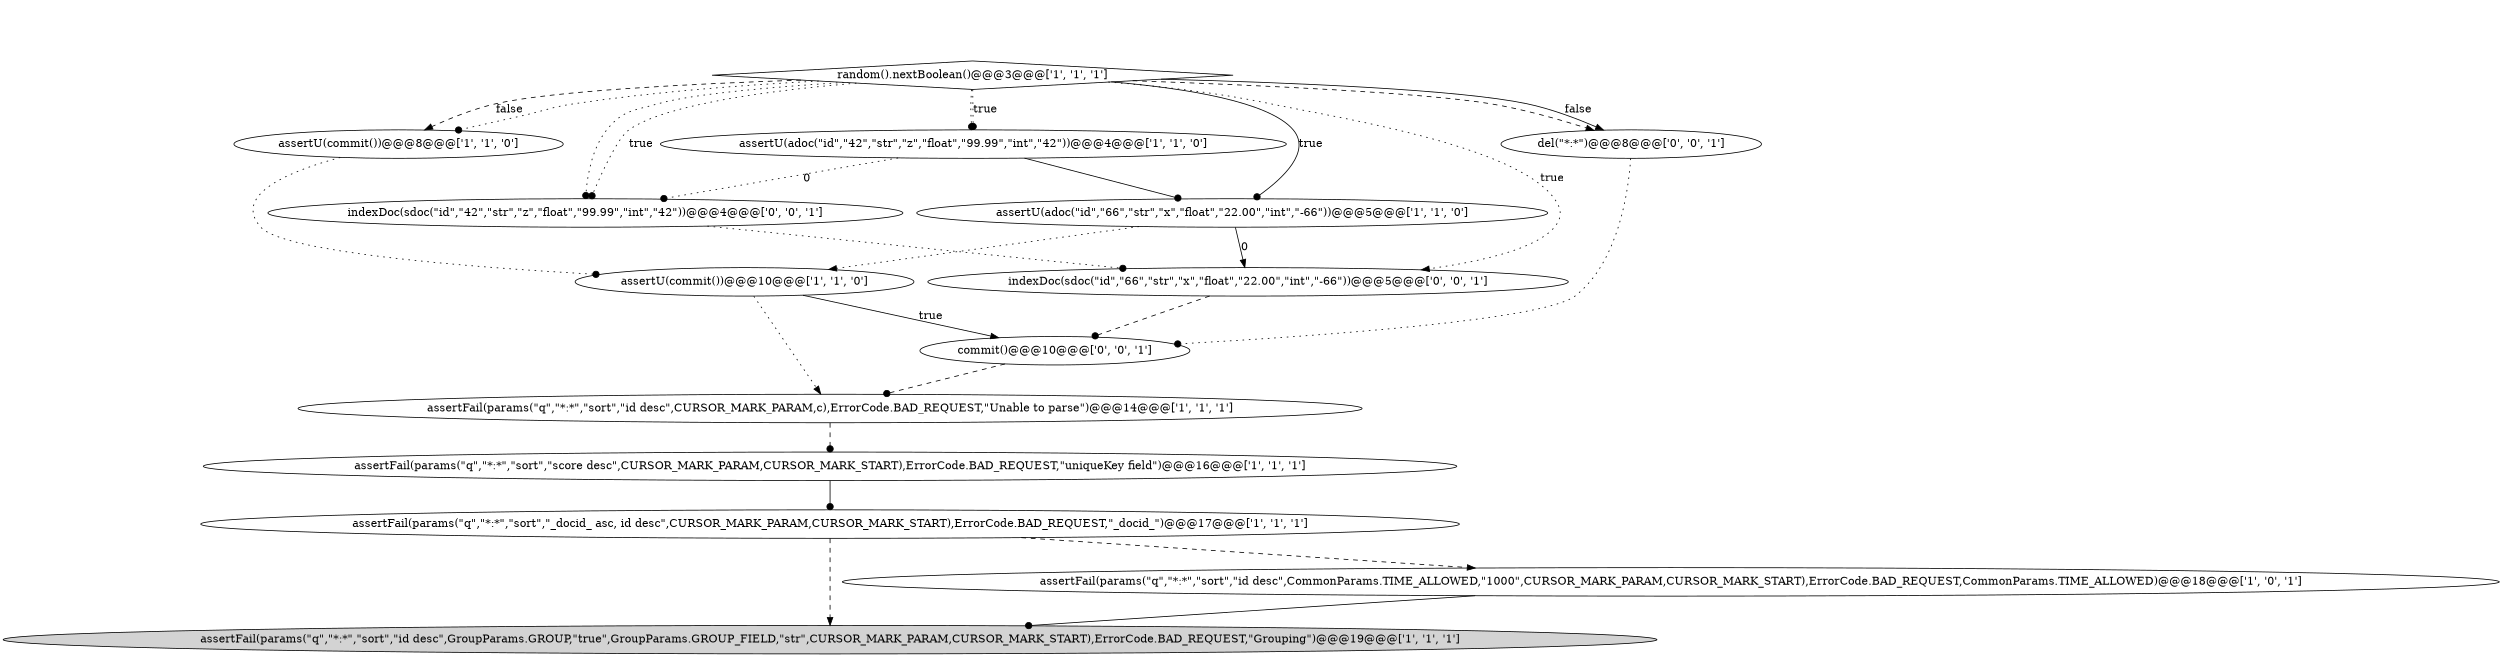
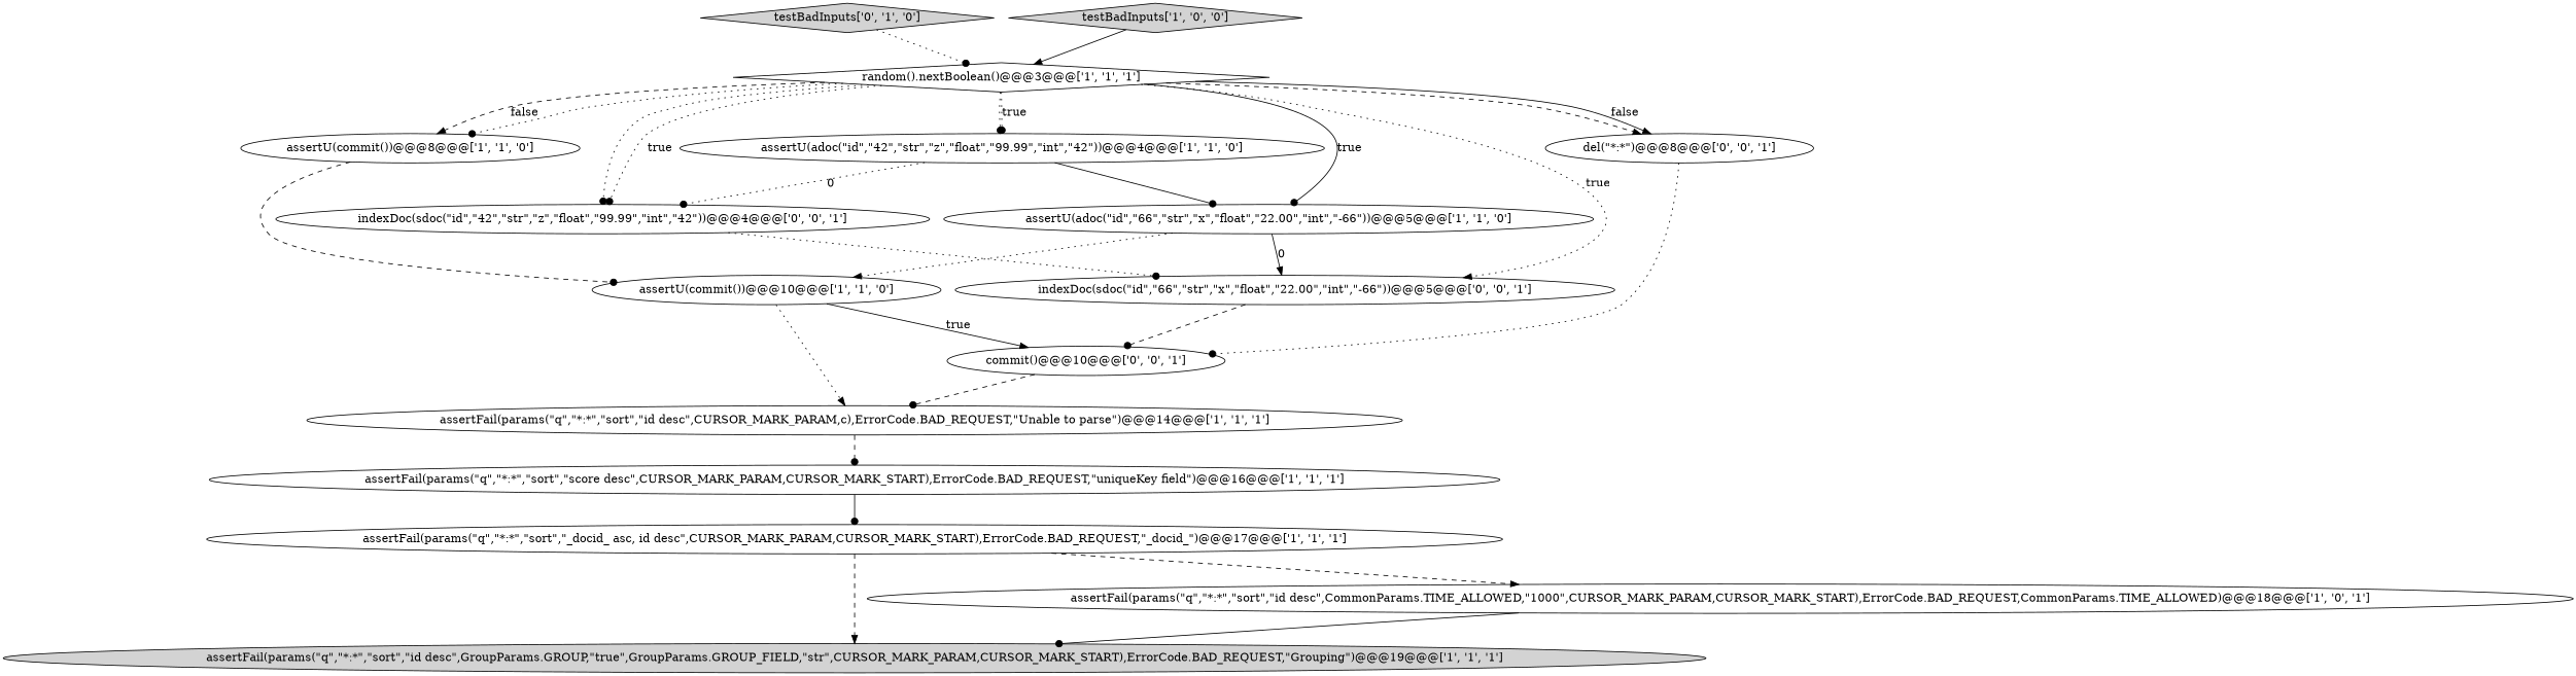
  digraph {
    node [fillcolor=white shape=ellipse style=filled]
    edge [arrowhead=dot style=dotted]
    n1 [label="random().nextBoolean()@@@3@@@['1', '1', '1']" shape=diamond]
    n2 [label="assertU(adoc(\"id\",\"42\",\"str\",\"z\",\"float\",\"99.99\",\"int\",\"42\"))@@@4@@@['1', '1', '0']"]
    n3 [label="assertU(adoc(\"id\",\"66\",\"str\",\"x\",\"float\",\"22.00\",\"int\",\"-66\"))@@@5@@@['1', '1', '0']"]
    n4 [label="indexDoc(sdoc(\"id\",\"66\",\"str\",\"x\",\"float\",\"22.00\",\"int\",\"-66\"))@@@5@@@['0', '0', '1']"]
    n5 [label="indexDoc(sdoc(\"id\",\"42\",\"str\",\"z\",\"float\",\"99.99\",\"int\",\"42\"))@@@4@@@['0', '0', '1']"]
    n6 [label="assertU(commit())@@@8@@@['1', '1', '0']"]
    n7 [label="del(\"*:*\")@@@8@@@['0', '0', '1']"]
    n8 [label="assertU(commit())@@@10@@@['1', '1', '0']"]
    n9 [label="commit()@@@10@@@['0', '0', '1']"]
    n10 [fillcolor=lightgray label="assertFail(params(\"q\",\"*:*\",\"sort\",\"id desc\",GroupParams.GROUP,\"true\",GroupParams.GROUP_FIELD,\"str\",CURSOR_MARK_PARAM,CURSOR_MARK_START),ErrorCode.BAD_REQUEST,\"Grouping\")@@@19@@@['1', '1', '1']"]
    n11 [label="assertFail(params(\"q\",\"*:*\",\"sort\",\"score desc\",CURSOR_MARK_PARAM,CURSOR_MARK_START),ErrorCode.BAD_REQUEST,\"uniqueKey field\")@@@16@@@['1', '1', '1']"]
    n12 [label="assertFail(params(\"q\",\"*:*\",\"sort\",\"_docid_ asc, id desc\",CURSOR_MARK_PARAM,CURSOR_MARK_START),ErrorCode.BAD_REQUEST,\"_docid_\")@@@17@@@['1', '1', '1']"]
    n13 [label="assertFail(params(\"q\",\"*:*\",\"sort\",\"id desc\",CommonParams.TIME_ALLOWED,\"1000\",CURSOR_MARK_PARAM,CURSOR_MARK_START),ErrorCode.BAD_REQUEST,CommonParams.TIME_ALLOWED)@@@18@@@['1', '0', '1']"]
    n14 [label="assertFail(params(\"q\",\"*:*\",\"sort\",\"id desc\",CURSOR_MARK_PARAM,c),ErrorCode.BAD_REQUEST,\"Unable to parse\")@@@14@@@['1', '1', '1']"]
+   n15 [fillcolor=lightgray label="testBadInputs['0', '1', '0']" shape=diamond]
+   n16 [fillcolor=lightgray label="testBadInputs['1', '0', '0']" shape=diamond]
    n1 -> n2 [label=true]
    n1 -> n2
    n1 -> n3 [label=true style=solid]
    n1 -> n4 [arrowhead=normal label=true]
    n1 -> n5 [label=true]
    n1 -> n5
    n1 -> n6 [arrowhead=normal label=false style=dashed]
    n1 -> n6
    n1 -> n7 [arrowhead=normal style=dashed]
    n1 -> n7 [arrowhead=normal label=false style=solid]
    n2 -> n3 [style=solid]
    n2 -> n5 [label=0]
    n3 -> n4 [arrowhead=normal label=0 style=solid]
    n3 -> n8 [arrowhead=normal]
    n4 -> n9 [style=dashed]
    n5 -> n4
-   n6 -> n8
+   n6 -> n8 [style=dashed]
    n7 -> n9
    n8 -> n9 [arrowhead=normal label=true style=solid]
    n8 -> n14 [arrowhead=normal]
    n9 -> n14 [style=dashed]
    n11 -> n12 [style=solid]
    n12 -> n10 [arrowhead=normal style=dashed]
    n12 -> n13 [arrowhead=normal style=dashed]
    n13 -> n10 [style=solid]
    n14 -> n11 [style=dashed]
+   n15 -> n1
+   n16 -> n1 [arrowhead=normal style=solid]
  }
